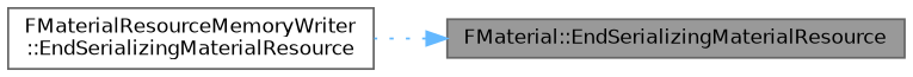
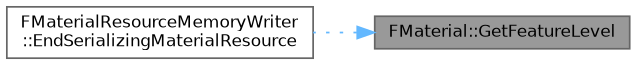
  digraph {
    rankdir=RL
    node [fontname=Helvetica fontsize=10 shape=box style=filled]
-   n1 [color=gray40 fillcolor=grey60 fontcolor=black height=0.2 label="FMaterial::EndSerializingMaterialResource" width=0.4]
+   n1 [color=gray40 fillcolor=grey60 fontcolor=black height=0.2 label="FMaterial::GetFeatureLevel" width=0.4]
    n2 [color=grey40 fillcolor=white height=0.2 label="FMaterialResourceMemoryWriter\l::EndSerializingMaterialResource" width=0.4]
    n1 -> n2 [color=steelblue1 dir=back fontname=Helvetica fontsize=10 labelfontname=Helvetica labelfontsize=10 style=dotted]
  }
